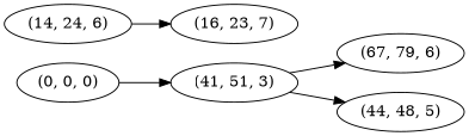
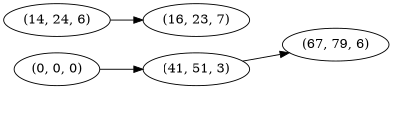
  digraph {
    rankdir=LR
    "(0, 0, 0)"
    "(41, 51, 3)"
    "(14, 24, 6)"
    "(16, 23, 7)"
    "(67, 79, 6)"
-   "(44, 48, 5)"
    "(0, 0, 0)" -> "(41, 51, 3)"
    "(41, 51, 3)" -> "(67, 79, 6)"
-   "(41, 51, 3)" -> "(44, 48, 5)"
    "(14, 24, 6)" -> "(16, 23, 7)"
  }
